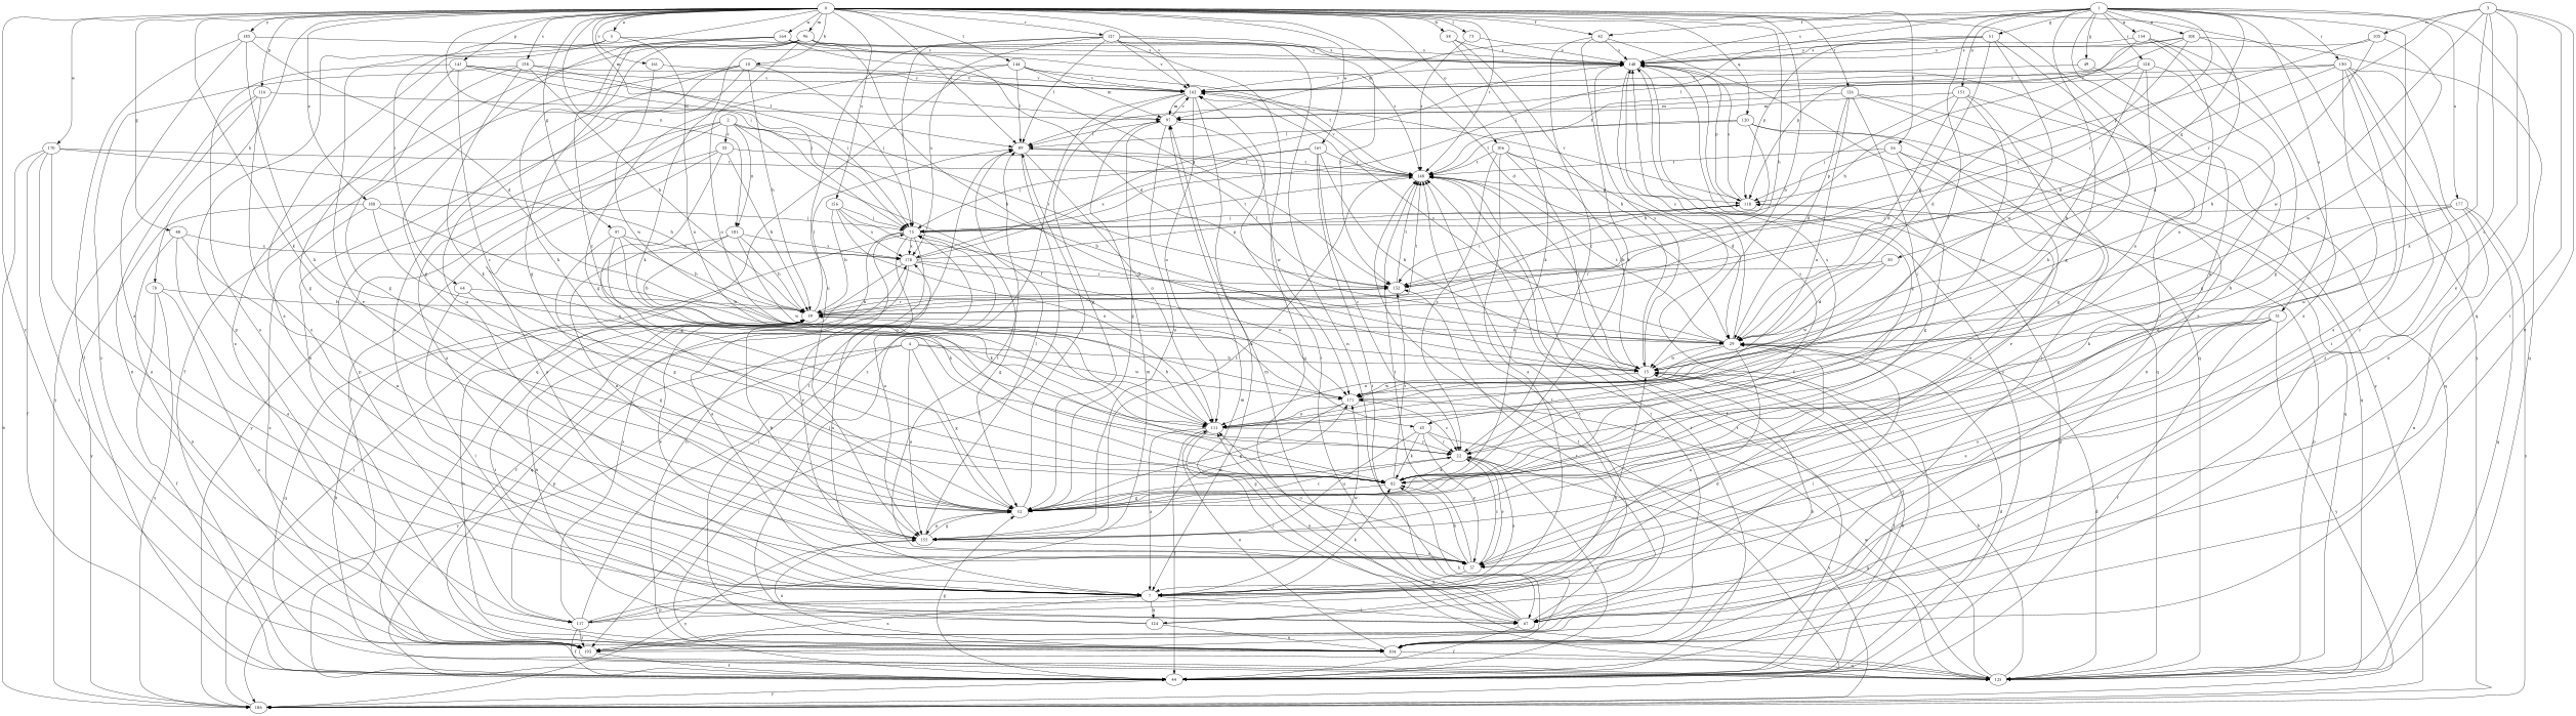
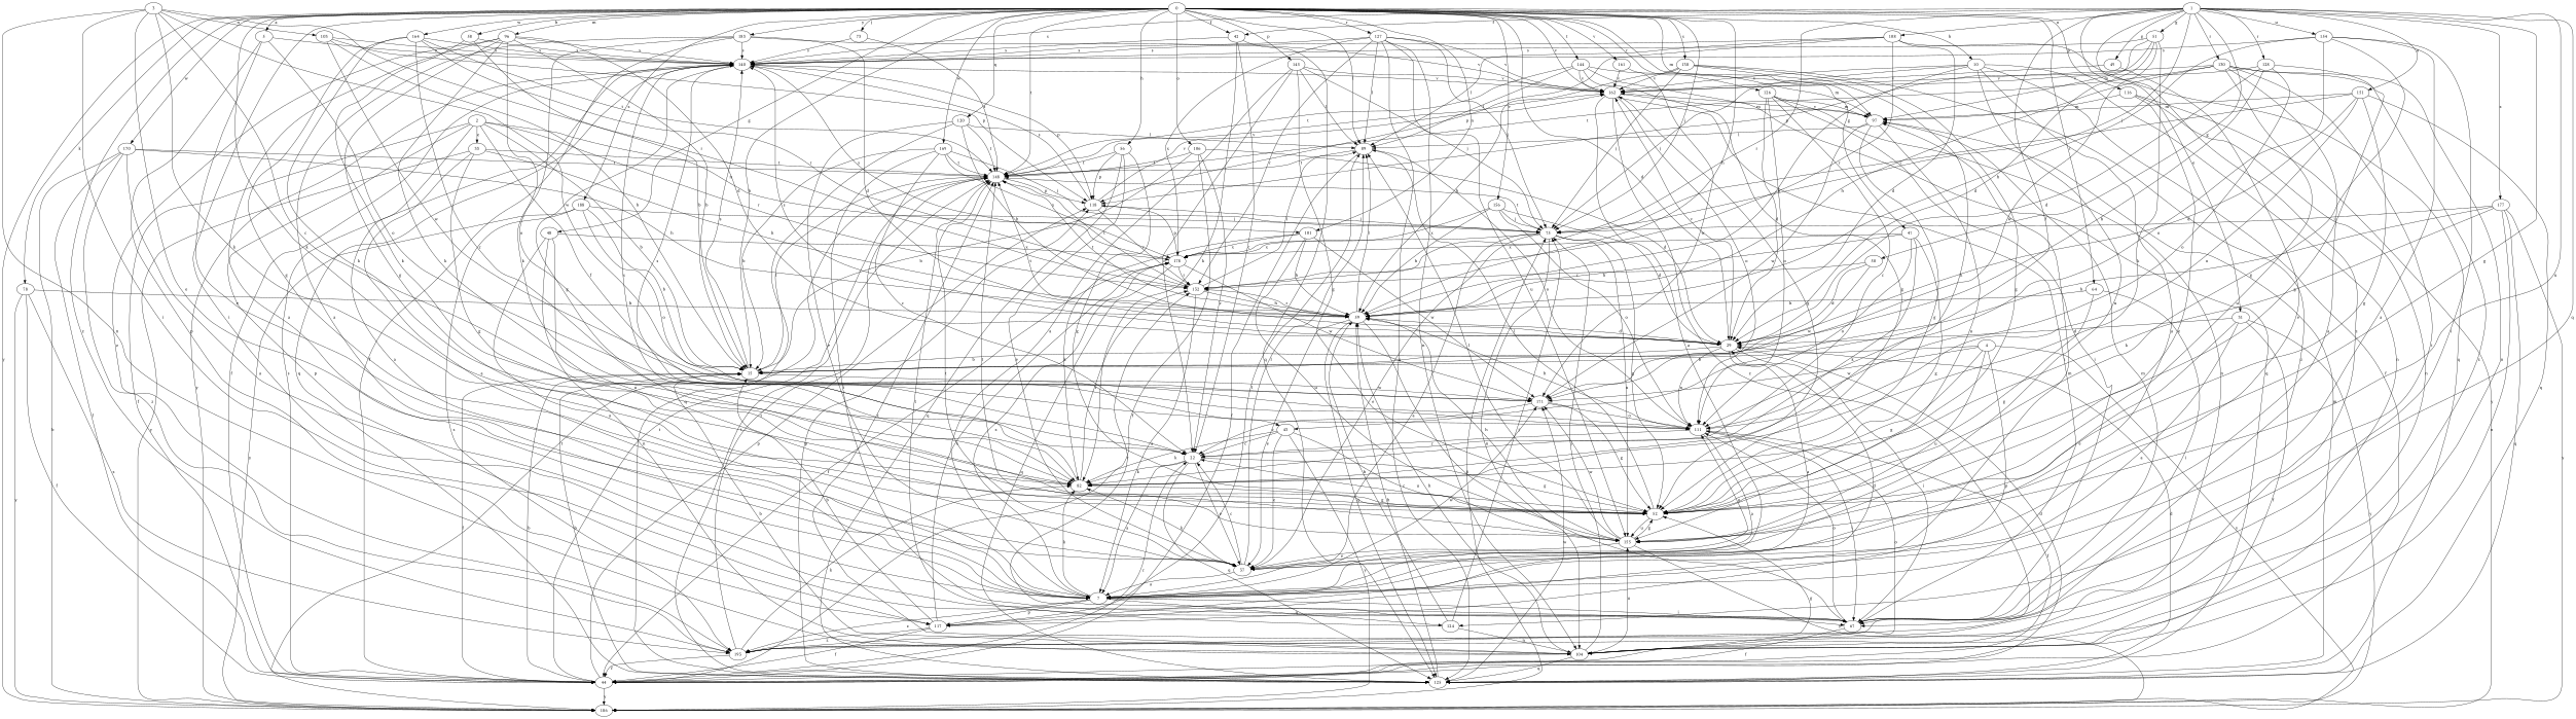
  strict digraph {
    fontname="PT Serif"
    node [fontname="PT Serif"]
    edge [fontname="PT Serif"]
    0
    5
    10
    15
    29
    42
    47
    48
    56
    58
    59
    64
    67
    73
    75
    78
    82
    89
    96
    97
    101
    106
    n23 [label=145]
    116
    120
    126
    127
    138
    144
    148
    156
    161
    162
    164
    169
    170
    183
    186
    188
    193
    140
    117
    37
    111
    155
    7
    44
    104
    171
    22
    125
    52
    178
    118
    132
    1
    31
    43
    49
    50
    51
    108
    124
    128
    130
    151
    154
    177
    2
    33
    3
    103
    4
    0 -> 5 [label=a]
    0 -> 10 [label=b]
    0 -> 15 [label=b]
    0 -> 29 [label=d]
    0 -> 42 [label=f]
    0 -> 47 [label=g]
    0 -> 48 [label=g]
    0 -> 56 [label=h]
    0 -> 58 [label=h]
    0 -> 59 [label=h]
    0 -> 64 [label=i]
    0 -> 67 [label=i]
    0 -> 73 [label=j]
    0 -> 75 [label=j]
    0 -> 78 [label=k]
    0 -> 82 [label=k]
    0 -> 89 [label=l]
    0 -> 96 [label=m]
    0 -> 97 [label=m]
    0 -> 101 [label=n]
    0 -> 106 [label=o]
    0 -> n23 [label=p]
    0 -> 116 [label=p]
    0 -> 120 [label=q]
    0 -> 126 [label=r]
    0 -> 127 [label=r]
    0 -> 138 [label=s]
    0 -> 144 [label=t]
    0 -> 148 [label=t]
    0 -> 156 [label=v]
    0 -> 161 [label=v]
    0 -> 162 [label=v]
    0 -> 164 [label=w]
    0 -> 169 [label=w]
    0 -> 170 [label=w]
    0 -> 183 [label=y]
    0 -> 186 [label=y]
    0 -> 188 [label=z]
    0 -> 193 [label=z]
    5 -> 140 [label=s]
    5 -> 117 [label=p]
    5 -> 37 [label=e]
    5 -> 111 [label=o]
    10 -> 59 [label=h]
    10 -> 75 [label=j]
    10 -> 162 [label=v]
    10 -> 155 [label=u]
    10 -> 7 [label=a]
    10 -> 44 [label=f]
    10 -> 104 [label=n]
    15 -> 148 [label=t]
    15 -> 140 [label=s]
    15 -> 44 [label=f]
    15 -> 171 [label=w]
    29 -> 15 [label=b]
    29 -> 67 [label=i]
    29 -> 148 [label=t]
    29 -> 162 [label=v]
    29 -> 140 [label=s]
    29 -> 111 [label=o]
    29 -> 7 [label=a]
    42 -> 82 [label=k]
    42 -> 140 [label=s]
    42 -> 22 [label=c]
    42 -> 125 [label=q]
    47 -> 59 [label=h]
    47 -> 82 [label=k]
    47 -> 111 [label=o]
    47 -> 52 [label=g]
    47 -> 178 [label=x]
    48 -> 155 [label=u]
    48 -> 7 [label=a]
    48 -> 104 [label=n]
    48 -> 178 [label=x]
    56 -> 148 [label=t]
    56 -> 37 [label=e]
    56 -> 125 [label=q]
    56 -> 52 [label=g]
    56 -> 118 [label=p]
    58 -> 15 [label=b]
    58 -> 82 [label=k]
    58 -> 140 [label=s]
    59 -> 29 [label=d]
    59 -> 67 [label=i]
    59 -> 89 [label=l]
    59 -> 148 [label=t]
    59 -> 37 [label=e]
    59 -> 125 [label=q]
    59 -> 132 [label=r]
    64 -> 59 [label=h]
    64 -> 67 [label=i]
    64 -> 52 [label=g]
    67 -> 97 [label=m]
    67 -> 162 [label=i]
    67 -> 111 [label=o]
    67 -> 44 [label=f]
    67 -> 132 [label=r]
    73 -> 148 [label=t]
    73 -> 140 [label=s]
    75 -> 148 [label=t]
    75 -> 37 [label=e]
    75 -> 155 [label=u]
    75 -> 7 [label=a]
    75 -> 104 [label=n]
    75 -> 52 [label=g]
    75 -> 178 [label=x]
    78 -> 59 [label=h]
    78 -> 186 [label=y]
    78 -> 193 [label=z]
    78 -> 44 [label=f]
    82 -> 140 [label=s]
    82 -> 52 [label=g]
    82 -> 132 [label=r]
    89 -> 148 [label=t]
    89 -> 111 [label=o]
    89 -> 44 [label=f]
    96 -> 15 [label=b]
    96 -> 29 [label=d]
    96 -> 82 [label=k]
    96 -> 193 [label=z]
    96 -> 140 [label=s]
    96 -> 111 [label=o]
    96 -> 7 [label=a]
    96 -> 52 [label=g]
    97 -> 89 [label=l]
    97 -> 162 [label=v]
    97 -> 155 [label=u]
    97 -> 171 [label=w]
    97 -> 52 [label=g]
    101 -> 59 [label=h]
    101 -> 82 [label=k]
    101 -> 155 [label=u]
    101 -> 171 [label=w]
    101 -> 178 [label=x]
    106 -> 15 [label=b]
    106 -> 29 [label=d]
    106 -> 148 [label=t]
    106 -> 44 [label=f]
    106 -> 22 [label=c]
    n23 -> 75 [label=j]
    n23 -> 89 [label=l]
    n23 -> 162 [label=v]
    n23 -> 7 [label=a]
    n23 -> 22 [label=c]
    n23 -> 52 [label=g]
    116 -> 97 [label=m]
    116 -> 186 [label=y]
    116 -> 37 [label=e]
    116 -> 104 [label=n]
    120 -> 59 [label=h]
    120 -> 89 [label=l]
    120 -> 148 [label=t]
    120 -> 37 [label=e]
    120 -> 125 [label=q]
    126 -> 29 [label=d]
    126 -> 67 [label=i]
    126 -> 97 [label=m]
    126 -> 111 [label=o]
    126 -> 104 [label=n]
    126 -> 22 [label=c]
    127 -> 75 [label=j]
    127 -> 89 [label=l]
    127 -> 162 [label=v]
    127 -> 140 [label=s]
    127 -> 155 [label=u]
    127 -> 104 [label=n]
    127 -> 125 [label=q]
    127 -> 178 [label=x]
    127 -> 132 [label=r]
    138 -> 59 [label=h]
    138 -> 75 [label=j]
    138 -> 82 [label=k]
    138 -> 162 [label=v]
    138 -> 193 [label=z]
    138 -> 52 [label=g]
    144 -> 89 [label=l]
    144 -> 97 [label=m]
    144 -> 148 [label=t]
    144 -> 162 [label=v]
    144 -> 125 [label=q]
    144 -> 52 [label=g]
    148 -> 162 [label=v]
    148 -> 118 [label=p]
    156 -> 29 [label=d]
    156 -> 59 [label=h]
    156 -> 75 [label=j]
    156 -> 111 [label=o]
    156 -> 178 [label=x]
    161 -> 162 [label=v]
    161 -> 171 [label=w]
    162 -> 97 [label=m]
    162 -> 193 [label=z]
    162 -> 111 [label=o]
    162 -> 7 [label=a]
    162 -> 52 [label=g]
    164 -> 82 [label=k]
    164 -> 148 [label=t]
    164 -> 140 [label=s]
    164 -> 22 [label=c]
    164 -> 52 [label=g]
    164 -> 132 [label=r]
    169 -> 15 [label=b]
    169 -> 67 [label=i]
    169 -> 75 [label=j]
    169 -> 148 [label=t]
    169 -> 22 [label=c]
    169 -> 178 [label=x]
    170 -> 59 [label=h]
    170 -> 148 [label=t]
    170 -> 186 [label=b]
    170 -> 193 [label=z]
    170 -> 7 [label=a]
    170 -> 44 [label=f]
    183 -> 29 [label=d]
    183 -> 82 [label=k]
+   183 -> 162 [label=v]
    183 -> 140 [label=s]
    183 -> 7 [label=a]
    183 -> 44 [label=f]
    186 -> 75 [label=j]
    186 -> 148 [label=t]
    188 -> 15 [label=b]
    188 -> 75 [label=j]
    188 -> 186 [label=y]
    188 -> 193 [label=z]
    188 -> 111 [label=o]
    193 -> 82 [label=k]
    193 -> 148 [label=t]
    193 -> 44 [label=f]
    140 -> 162 [label=v]
    140 -> 186 [label=y]
    140 -> 44 [label=f]
    140 -> 125 [label=q]
    140 -> 52 [label=g]
    140 -> 118 [label=p]
    117 -> 15 [label=b]
    117 -> 29 [label=d]
    117 -> 89 [label=l]
    117 -> 97 [label=m]
    117 -> 193 [label=z]
    117 -> 44 [label=f]
    117 -> 178 [label=x]
    37 -> 82 [label=k]
    37 -> 89 [label=l]
    37 -> 148 [label=t]
    37 -> 111 [label=o]
    37 -> 7 [label=a]
    37 -> 22 [label=c]
    111 -> 59 [label=h]
    111 -> 67 [label=i]
    111 -> 7 [label=a]
    111 -> 44 [label=f]
    111 -> 22 [label=c]
    155 -> 59 [label=h]
    155 -> 89 [label=l]
    155 -> 148 [label=t]
    155 -> 186 [label=y]
    155 -> 37 [label=e]
    155 -> 171 [label=w]
    155 -> 52 [label=g]
    7 -> 67 [label=i]
    7 -> 82 [label=k]
    7 -> 193 [label=z]
    7 -> 117 [label=p]
    7 -> 171 [label=w]
    7 -> 178 [label=x]
    7 -> 124 [label=q]
    44 -> 15 [label=b]
    44 -> 29 [label=d]
    44 -> 148 [label=t]
    44 -> 186 [label=y]
    44 -> 140 [label=s]
    44 -> 22 [label=c]
    44 -> 52 [label=g]
    44 -> 118 [label=p]
    104 -> 15 [label=b]
    104 -> 59 [label=h]
    104 -> 75 [label=j]
    104 -> 148 [label=t]
    104 -> 111 [label=o]
    104 -> 155 [label=u]
    104 -> 125 [label=q]
    171 -> 111 [label=o]
    171 -> 22 [label=c]
    171 -> 52 [label=g]
    22 -> 82 [label=k]
    22 -> 140 [label=s]
    22 -> 37 [label=e]
    22 -> 7 [label=a]
    22 -> 125 [label=q]
    22 -> 52 [label=g]
    125 -> 15 [label=b]
    125 -> 29 [label=d]
    125 -> 59 [label=h]
    125 -> 97 [label=m]
    125 -> 148 [label=t]
    125 -> 171 [label=w]
    125 -> 118 [label=p]
    52 -> 89 [label=l]
    52 -> 155 [label=u]
    52 -> 22 [label=c]
    178 -> 140 [label=s]
    178 -> 44 [label=f]
    178 -> 171 [label=w]
    178 -> 125 [label=q]
    178 -> 118 [label=p]
    178 -> 132 [label=r]
    118 -> 75 [label=j]
    118 -> 162 [label=v]
    118 -> 140 [label=s]
    118 -> 132 [label=r]
    132 -> 59 [label=h]
    132 -> 89 [label=l]
    132 -> 148 [label=t]
-   106 -> 7 [label=a]
+   132 -> 7 [label=a]
    1 -> 42 [label=f]
    1 -> 75 [label=j]
    1 -> 193 [label=z]
    1 -> 140 [label=s]
    1 -> 155 [label=u]
    1 -> 52 [label=g]
    1 -> 132 [label=r]
    1 -> 31 [label=e]
    1 -> 43 [label=f]
    1 -> 49 [label=g]
    1 -> 50 [label=g]
    1 -> 51 [label=g]
    1 -> 108 [label=o]
    1 -> 124 [label=q]
    1 -> 128 [label=r]
    1 -> 130 [label=r]
    1 -> 151 [label=u]
    1 -> 154 [label=u]
    1 -> 177 [label=x]
    31 -> 29 [label=d]
    31 -> 186 [label=y]
    31 -> 37 [label=e]
    31 -> 7 [label=a]
    31 -> 44 [label=f]
    43 -> 82 [label=k]
    43 -> 186 [label=y]
    43 -> 37 [label=e]
    43 -> 155 [label=u]
    43 -> 22 [label=c]
    49 -> 162 [label=v]
    49 -> 37 [label=e]
    50 -> 29 [label=d]
    50 -> 171 [label=w]
    50 -> 132 [label=r]
    51 -> 29 [label=d]
    51 -> 82 [label=k]
    51 -> 97 [label=m]
    51 -> 140 [label=s]
    51 -> 171 [label=w]
    51 -> 118 [label=p]
    108 -> 29 [label=d]
    108 -> 89 [label=l]
    108 -> 140 [label=s]
    108 -> 125 [label=q]
    108 -> 118 [label=p]
    108 -> 132 [label=r]
    124 -> 59 [label=h]
    124 -> 75 [label=j]
    124 -> 148 [label=t]
    124 -> 104 [label=n]
    128 -> 15 [label=b]
    128 -> 29 [label=d]
    128 -> 162 [label=v]
    128 -> 111 [label=o]
    128 -> 52 [label=g]
    130 -> 59 [label=h]
    130 -> 67 [label=i]
    130 -> 148 [label=t]
    130 -> 162 [label=v]
    130 -> 193 [label=z]
    130 -> 155 [label=u]
    130 -> 7 [label=a]
    130 -> 104 [label=n]
    151 -> 29 [label=d]
    151 -> 75 [label=j]
    151 -> 97 [label=m]
    151 -> 111 [label=o]
    151 -> 125 [label=q]
    151 -> 52 [label=g]
    154 -> 59 [label=h]
+   154 -> 67 [label=i]
    154 -> 140 [label=s]
    154 -> 111 [label=o]
    154 -> 7 [label=a]
    154 -> 52 [label=g]
    177 -> 15 [label=b]
    177 -> 75 [label=j]
    177 -> 82 [label=k]
    177 -> 186 [label=y]
    177 -> 104 [label=n]
    177 -> 125 [label=q]
    2 -> 15 [label=b]
    2 -> 101 [label=n]
    2 -> 117 [label=p]
    2 -> 7 [label=a]
    2 -> 44 [label=f]
    2 -> 132 [label=r]
    2 -> 43 [label=f]
    2 -> 33 [label=e]
    33 -> 59 [label=h]
    33 -> 148 [label=t]
    33 -> 186 [label=y]
    33 -> 7 [label=a]
    33 -> 52 [label=g]
    3 -> 67 [label=i]
    3 -> 82 [label=k]
    3 -> 37 [label=e]
    3 -> 104 [label=n]
    3 -> 171 [label=w]
    3 -> 22 [label=c]
    3 -> 132 [label=r]
    3 -> 103 [label=n]
    103 -> 15 [label=b]
    103 -> 140 [label=s]
    103 -> 171 [label=w]
    103 -> 118 [label=p]
    4 -> 15 [label=b]
    4 -> 186 [label=y]
    4 -> 117 [label=p]
    4 -> 155 [label=u]
    4 -> 171 [label=w]
    4 -> 52 [label=g]
  }
